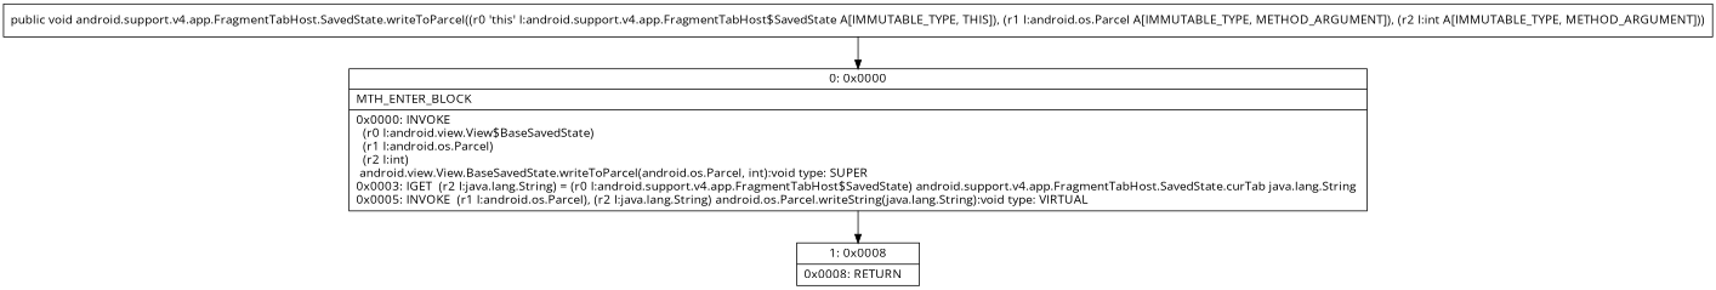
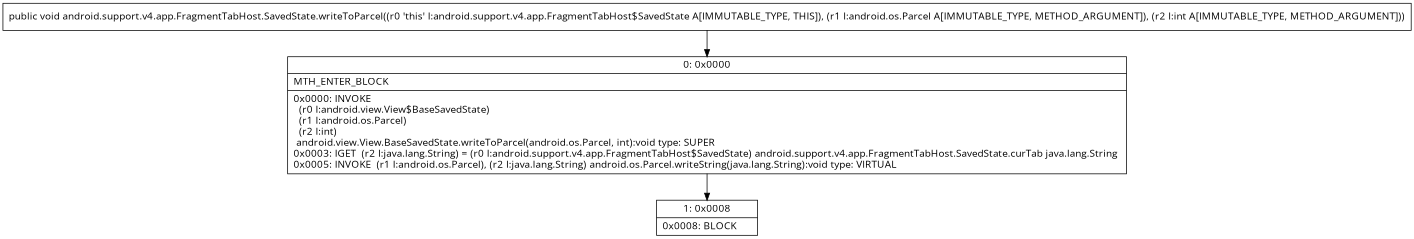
  digraph {
    fontname="Open Sans"
    node [shape=record fontname="Open Sans"]
    edge [fontname="Open Sans"]
    n1 [label="{0\:\ 0x0000|MTH_ENTER_BLOCK\l|0x0000: INVOKE  \l  (r0 I:android.view.View$BaseSavedState)\l  (r1 I:android.os.Parcel)\l  (r2 I:int)\l android.view.View.BaseSavedState.writeToParcel(android.os.Parcel, int):void type: SUPER \l0x0003: IGET  (r2 I:java.lang.String) = (r0 I:android.support.v4.app.FragmentTabHost$SavedState) android.support.v4.app.FragmentTabHost.SavedState.curTab java.lang.String \l0x0005: INVOKE  (r1 I:android.os.Parcel), (r2 I:java.lang.String) android.os.Parcel.writeString(java.lang.String):void type: VIRTUAL \l}"]
-   n2 [label="{1\:\ 0x0008|0x0008: RETURN   \l}"]
+   n2 [label="{1\:\ 0x0008|0x0008: BLOCK   \l}"]
    n3 [label="{public void android.support.v4.app.FragmentTabHost.SavedState.writeToParcel((r0 'this' I:android.support.v4.app.FragmentTabHost$SavedState A[IMMUTABLE_TYPE, THIS]), (r1 I:android.os.Parcel A[IMMUTABLE_TYPE, METHOD_ARGUMENT]), (r2 I:int A[IMMUTABLE_TYPE, METHOD_ARGUMENT])) }"]
    n1 -> n2
    n3 -> n1
  }
